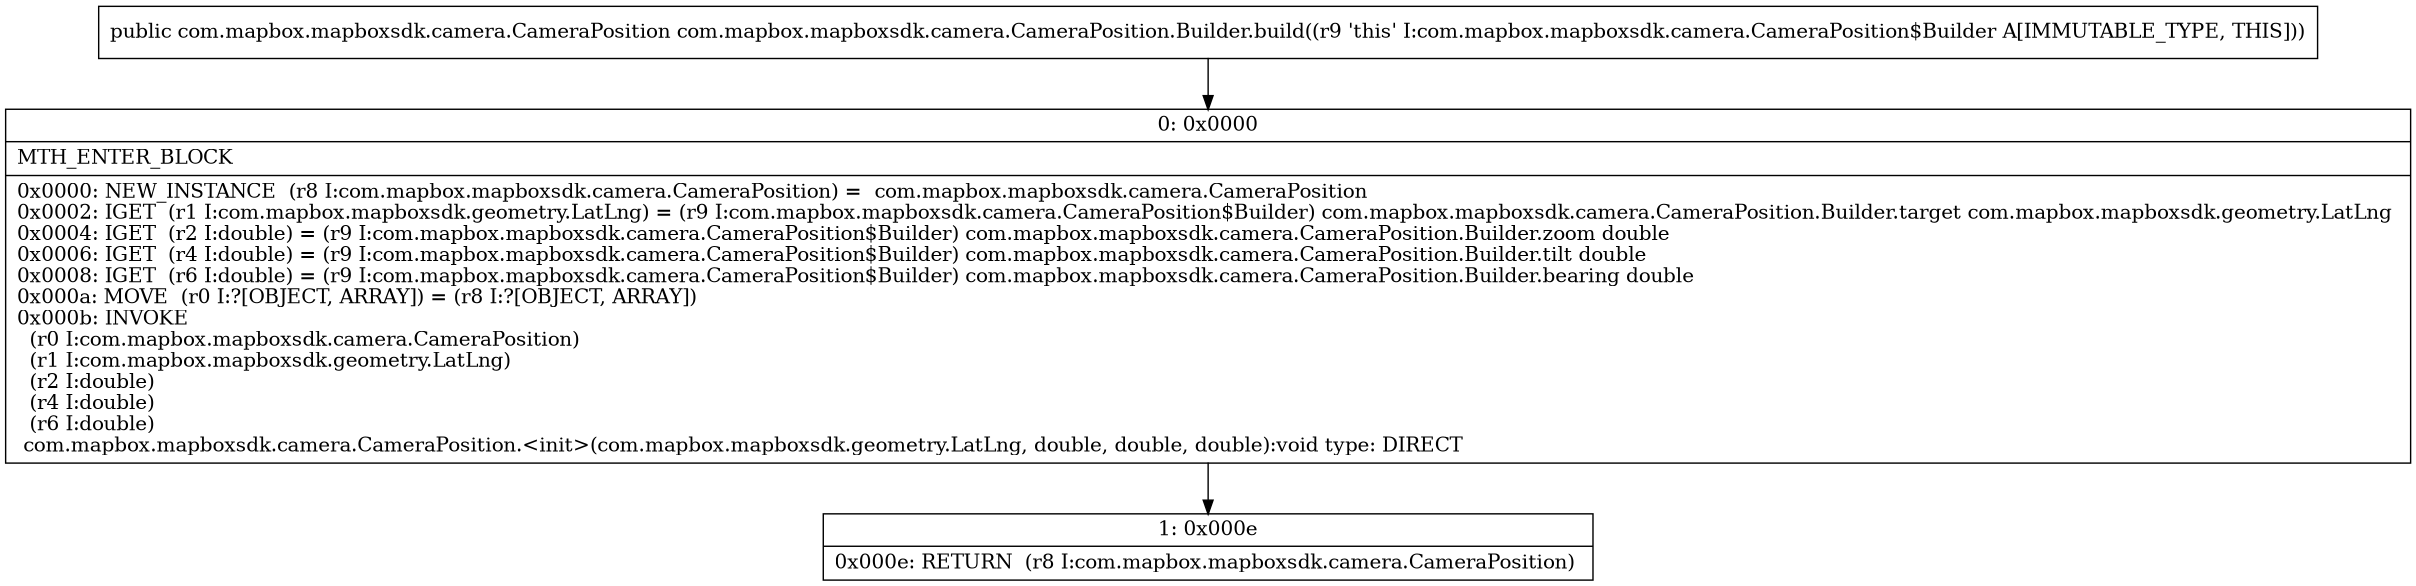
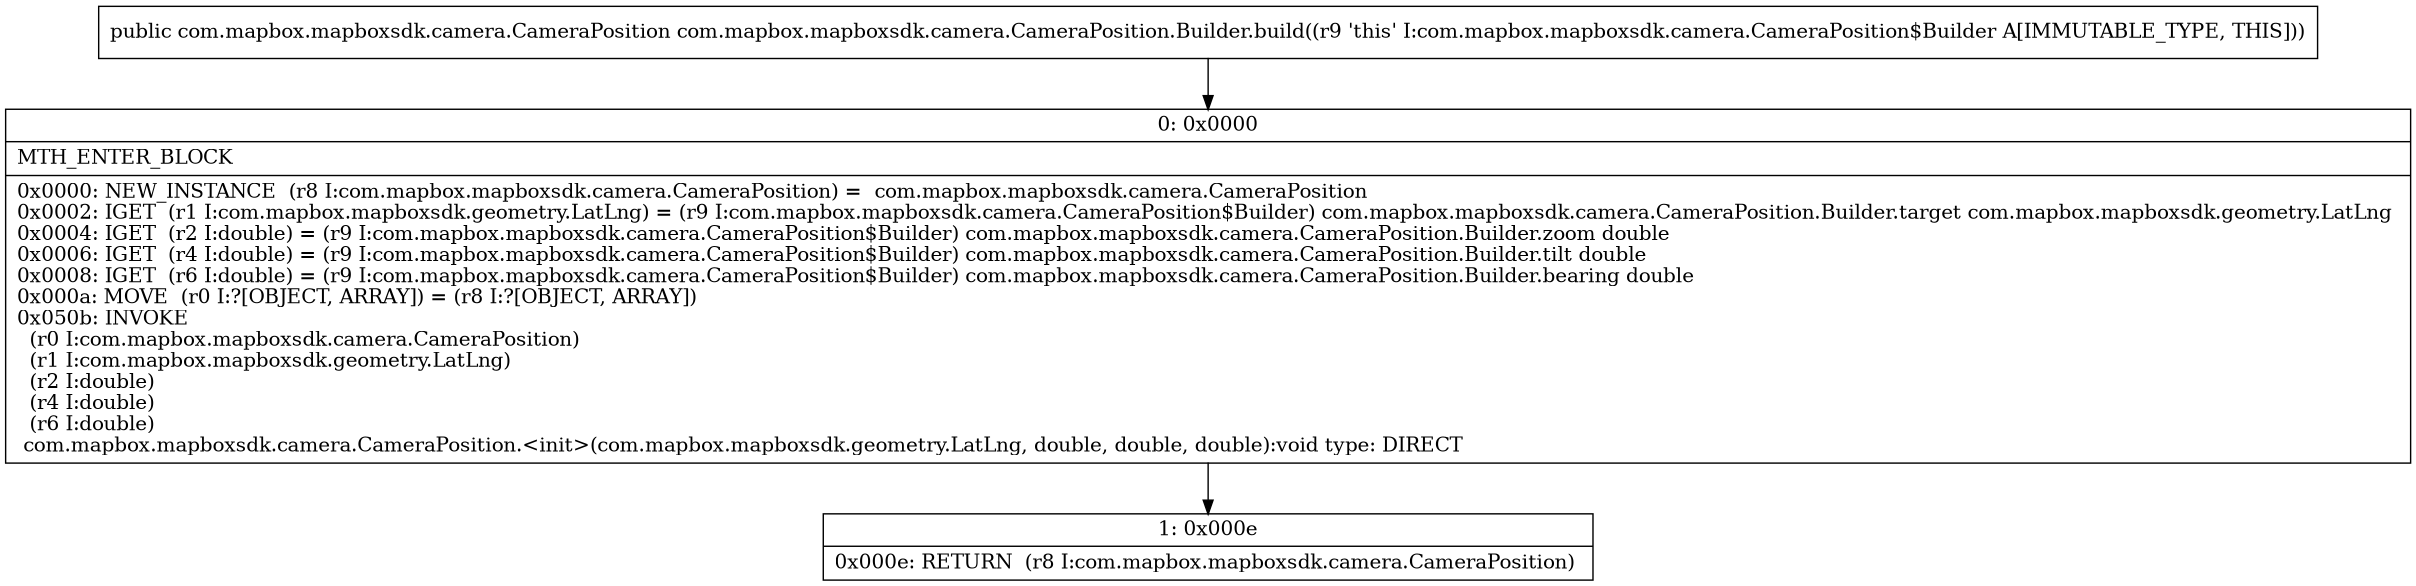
  digraph {
    node [shape=record]
-   n1 [label="{0\:\ 0x0000|MTH_ENTER_BLOCK\l|0x0000: NEW_INSTANCE  (r8 I:com.mapbox.mapboxsdk.camera.CameraPosition) =  com.mapbox.mapboxsdk.camera.CameraPosition \l0x0002: IGET  (r1 I:com.mapbox.mapboxsdk.geometry.LatLng) = (r9 I:com.mapbox.mapboxsdk.camera.CameraPosition$Builder) com.mapbox.mapboxsdk.camera.CameraPosition.Builder.target com.mapbox.mapboxsdk.geometry.LatLng \l0x0004: IGET  (r2 I:double) = (r9 I:com.mapbox.mapboxsdk.camera.CameraPosition$Builder) com.mapbox.mapboxsdk.camera.CameraPosition.Builder.zoom double \l0x0006: IGET  (r4 I:double) = (r9 I:com.mapbox.mapboxsdk.camera.CameraPosition$Builder) com.mapbox.mapboxsdk.camera.CameraPosition.Builder.tilt double \l0x0008: IGET  (r6 I:double) = (r9 I:com.mapbox.mapboxsdk.camera.CameraPosition$Builder) com.mapbox.mapboxsdk.camera.CameraPosition.Builder.bearing double \l0x000a: MOVE  (r0 I:?[OBJECT, ARRAY]) = (r8 I:?[OBJECT, ARRAY]) \l0x000b: INVOKE  \l  (r0 I:com.mapbox.mapboxsdk.camera.CameraPosition)\l  (r1 I:com.mapbox.mapboxsdk.geometry.LatLng)\l  (r2 I:double)\l  (r4 I:double)\l  (r6 I:double)\l com.mapbox.mapboxsdk.camera.CameraPosition.\<init\>(com.mapbox.mapboxsdk.geometry.LatLng, double, double, double):void type: DIRECT \l}"]
+   n1 [label="{0\:\ 0x0000|MTH_ENTER_BLOCK\l|0x0000: NEW_INSTANCE  (r8 I:com.mapbox.mapboxsdk.camera.CameraPosition) =  com.mapbox.mapboxsdk.camera.CameraPosition \l0x0002: IGET  (r1 I:com.mapbox.mapboxsdk.geometry.LatLng) = (r9 I:com.mapbox.mapboxsdk.camera.CameraPosition$Builder) com.mapbox.mapboxsdk.camera.CameraPosition.Builder.target com.mapbox.mapboxsdk.geometry.LatLng \l0x0004: IGET  (r2 I:double) = (r9 I:com.mapbox.mapboxsdk.camera.CameraPosition$Builder) com.mapbox.mapboxsdk.camera.CameraPosition.Builder.zoom double \l0x0006: IGET  (r4 I:double) = (r9 I:com.mapbox.mapboxsdk.camera.CameraPosition$Builder) com.mapbox.mapboxsdk.camera.CameraPosition.Builder.tilt double \l0x0008: IGET  (r6 I:double) = (r9 I:com.mapbox.mapboxsdk.camera.CameraPosition$Builder) com.mapbox.mapboxsdk.camera.CameraPosition.Builder.bearing double \l0x000a: MOVE  (r0 I:?[OBJECT, ARRAY]) = (r8 I:?[OBJECT, ARRAY]) \l0x050b: INVOKE  \l  (r0 I:com.mapbox.mapboxsdk.camera.CameraPosition)\l  (r1 I:com.mapbox.mapboxsdk.geometry.LatLng)\l  (r2 I:double)\l  (r4 I:double)\l  (r6 I:double)\l com.mapbox.mapboxsdk.camera.CameraPosition.\<init\>(com.mapbox.mapboxsdk.geometry.LatLng, double, double, double):void type: DIRECT \l}"]
    n2 [label="{1\:\ 0x000e|0x000e: RETURN  (r8 I:com.mapbox.mapboxsdk.camera.CameraPosition) \l}"]
    n3 [label="{public com.mapbox.mapboxsdk.camera.CameraPosition com.mapbox.mapboxsdk.camera.CameraPosition.Builder.build((r9 'this' I:com.mapbox.mapboxsdk.camera.CameraPosition$Builder A[IMMUTABLE_TYPE, THIS])) }"]
    n1 -> n2
    n3 -> n1
  }
